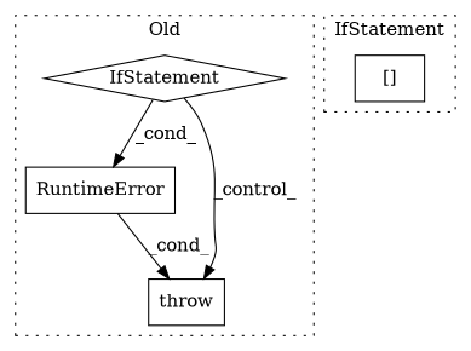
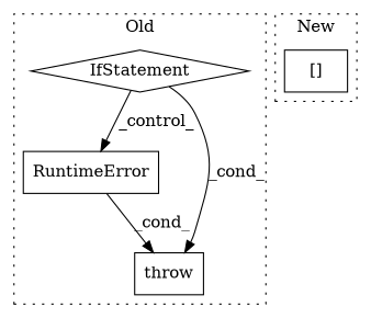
  digraph {
    node [shape=box]
    n1 [a=32 l="13,1" label=RuntimeError s="5954,6022"]
    n2 [a=53 l=6 label=throw s=5948]
    n3 [a=25 l="4,2" label=IfStatement s="5909,5934" shape=diamond]
    n4 [a=2 l="16,2" label="[]" s="7029,7121"]
    subgraph cluster_1 {
      label=Old
      style=dotted
      n1
      n2
      n3
    }
    subgraph cluster_2 {
-     label=IfStatement
+     label=New
      style=dotted
      n4
    }
    n1 -> n2 [label=_cond_]
-   n3 -> n1 [label=_cond_]
-   n3 -> n2 [label=_control_]
+   n3 -> n1 [label=_control_]
+   n3 -> n2 [label=_cond_]
  }
